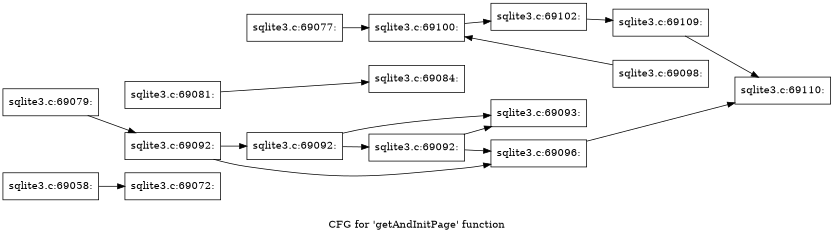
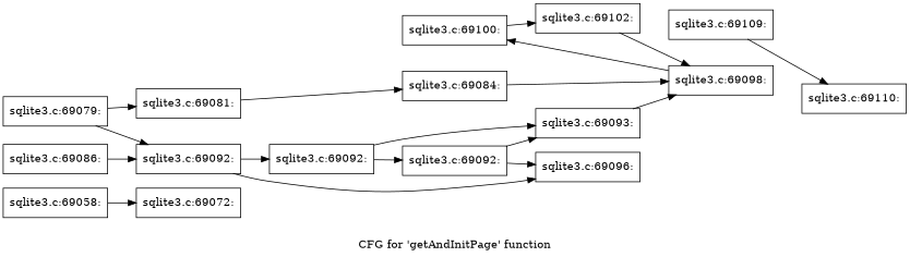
  digraph {
    label="CFG for 'getAndInitPage' function"
    rankdir=LR
    node [shape=record]
    n1 [label="{sqlite3.c:69058:}"]
    n2 [label="{sqlite3.c:69072:}"]
    n3 [label="{sqlite3.c:69100:}"]
    n4 [label="{sqlite3.c:69102:}"]
-   n5 [label="{sqlite3.c:69077:}"]
    n6 [label="{sqlite3.c:69079:}"]
    n7 [label="{sqlite3.c:69081:}"]
    n8 [label="{sqlite3.c:69092:}"]
    n9 [label="{sqlite3.c:69109:}"]
    n10 [label="{sqlite3.c:69110:}"]
    n11 [label="{sqlite3.c:69084:}"]
    n12 [label="{sqlite3.c:69092:}"]
    n13 [label="{sqlite3.c:69096:}"]
    n14 [label="{sqlite3.c:69098:}"]
+   n15 [label="{sqlite3.c:69086:}"]
    n16 [label="{sqlite3.c:69093:}"]
    n17 [label="{sqlite3.c:69092:}"]
    n1 -> n2
    n3 -> n4
-   n4 -> n9
-   n5 -> n3
+   n4 -> n14
+   n6 -> n7
    n6 -> n8
    n7 -> n11
    n8 -> n12
    n8 -> n13
    n9 -> n10
+   n11 -> n14
    n12 -> n16
    n12 -> n17
-   n13 -> n10
    n14 -> n3
+   n15 -> n8
+   n16 -> n14
    n17 -> n13
    n17 -> n16
  }
